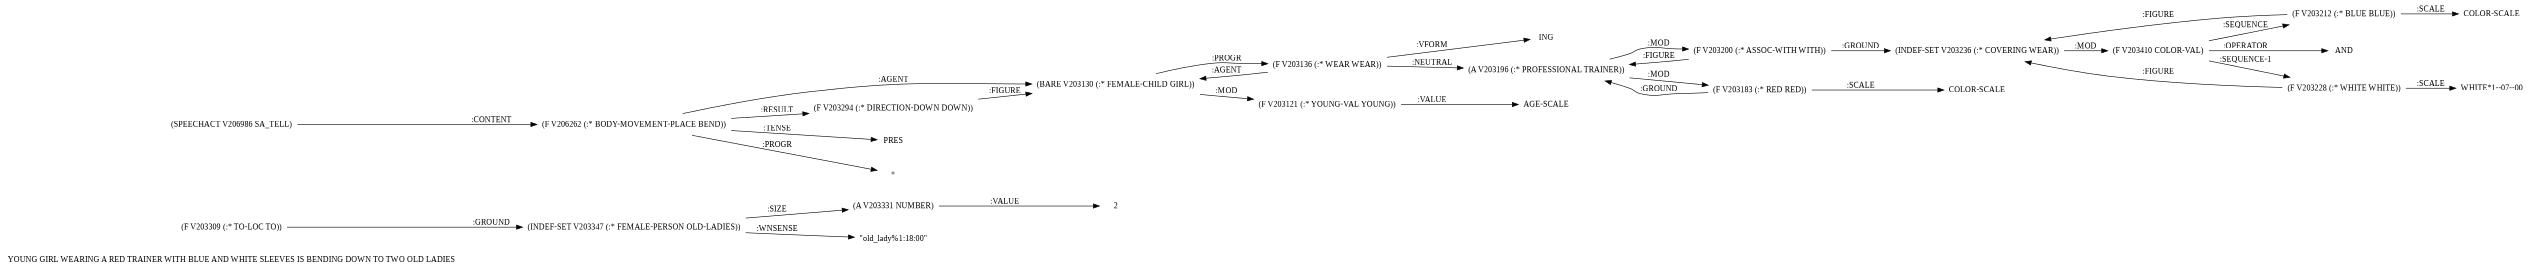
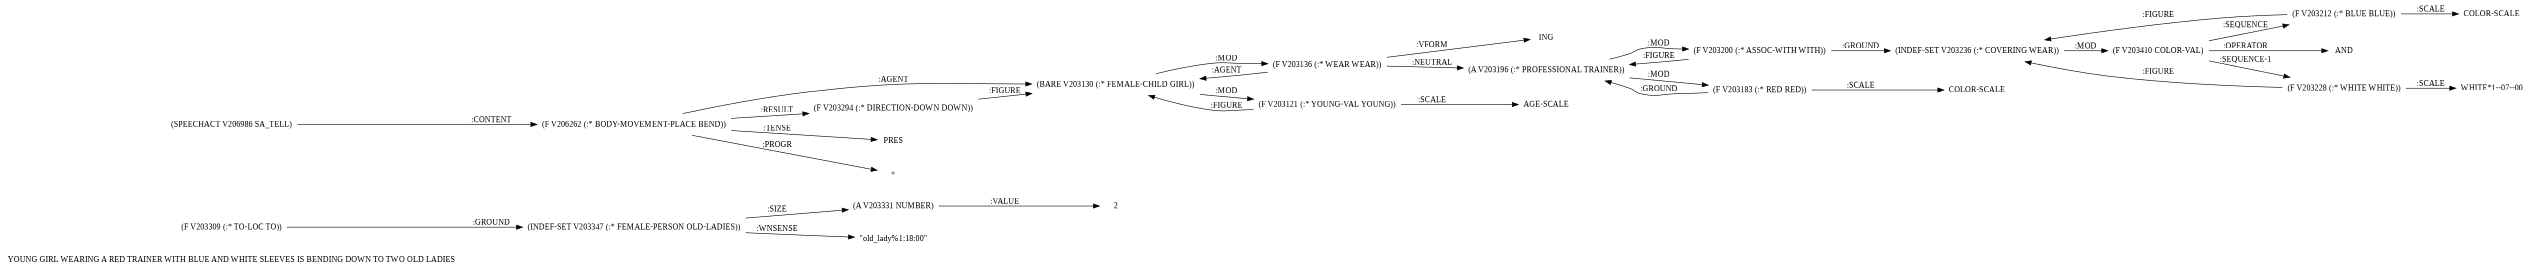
  digraph {
    fontname="Liberation Serif"
    rankdir=LR
    node [fontname="Liberation Serif" shape=none]
    edge [fontname="Liberation Serif"]
    "YOUNG GIRL WEARING A RED TRAINER WITH BLUE AND WHITE SLEEVES IS BENDING DOWN TO TWO OLD LADIES"
    n2 [label="(F V203309 (:* TO-LOC TO))"]
    n3 [label="(INDEF-SET V203347 (:* FEMALE-PERSON OLD-LADIES))"]
    n4 [label="(A V203331 NUMBER)"]
    n5 [label="\"old_lady%1:18:00\""]
    n6 [label=2]
    n7 [label="(SPEECHACT V206986 SA_TELL)"]
    n8 [label="(F V206262 (:* BODY-MOVEMENT-PLACE BEND))"]
    n9 [label="(F V203294 (:* DIRECTION-DOWN DOWN))"]
    n10 [label="(BARE V203130 (:* FEMALE-CHILD GIRL))"]
    n11 [label=PRES]
    n12 [label="+"]
    n13 [label="(F V203136 (:* WEAR WEAR))"]
    n14 [label="(F V203121 (:* YOUNG-VAL YOUNG))"]
    n15 [label="(A V203196 (:* PROFESSIONAL TRAINER))"]
    n16 [label=ING]
    n17 [label="AGE-SCALE"]
    n18 [label="(F V203200 (:* ASSOC-WITH WITH))"]
    n19 [label="(F V203183 (:* RED RED))"]
    n20 [label="(INDEF-SET V203236 (:* COVERING WEAR))"]
    n21 [label="COLOR-SCALE"]
    n22 [label="(F V203410 COLOR-VAL)"]
    n23 [label="(F V203212 (:* BLUE BLUE))"]
    n24 [label="(F V203228 (:* WHITE WHITE))"]
    n25 [label=AND]
    n26 [label="COLOR-SCALE"]
    n27 [label="WHITE*1--07--00"]
    n2 -> n3 [label=":GROUND"]
    n3 -> n4 [label=":SIZE"]
    n3 -> n5 [label=":WNSENSE"]
    n4 -> n6 [label=":VALUE"]
    n7 -> n8 [label=":CONTENT"]
    n8 -> n9 [label=":RESULT"]
    n8 -> n10 [label=":AGENT"]
    n8 -> n11 [label=":TENSE"]
    n8 -> n12 [label=":PROGR"]
    n9 -> n10 [label=":FIGURE"]
-   n10 -> n13 [label=":PROGR"]
+   n10 -> n13 [label=":MOD"]
    n10 -> n14 [label=":MOD"]
    n13 -> n10 [label=":AGENT"]
    n13 -> n15 [label=":NEUTRAL"]
    n13 -> n16 [label=":VFORM"]
-   n14 -> n17 [label=":VALUE"]
+   n14 -> n10 [label=":FIGURE"]
+   n14 -> n17 [label=":SCALE"]
    n15 -> n18 [label=":MOD"]
    n15 -> n19 [label=":MOD"]
    n18 -> n15 [label=":FIGURE"]
    n18 -> n20 [label=":GROUND"]
    n19 -> n15 [label=":GROUND"]
    n19 -> n21 [label=":SCALE"]
    n20 -> n22 [label=":MOD"]
    n22 -> n23 [label=":SEQUENCE"]
    n22 -> n24 [label=":SEQUENCE-1"]
    n22 -> n25 [label=":OPERATOR"]
    n23 -> n20 [label=":FIGURE"]
    n23 -> n26 [label=":SCALE"]
    n24 -> n20 [label=":FIGURE"]
    n24 -> n27 [label=":SCALE"]
  }
